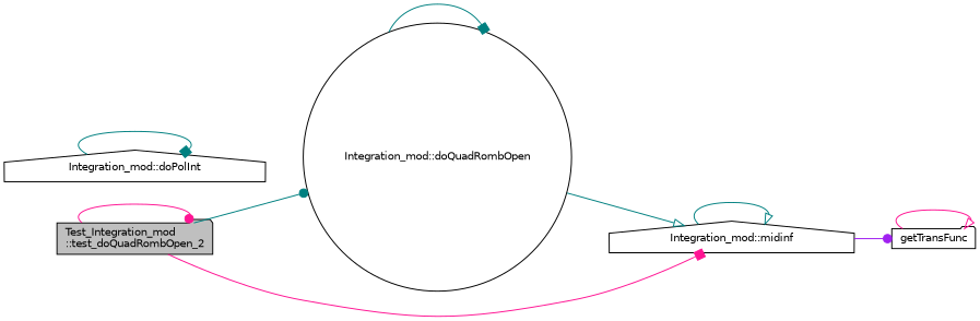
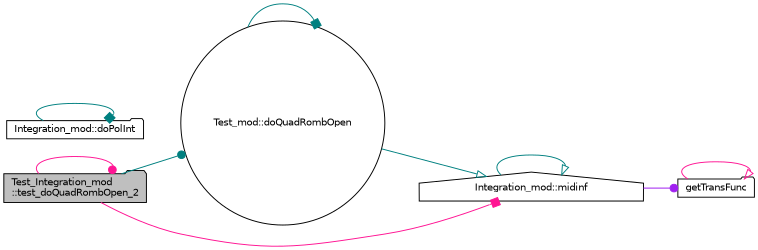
  digraph {
    rankdir=LR
    node [color=black fillcolor=white fontname=Helvetica fontsize=10 shape=folder style=filled]
    edge [arrowhead=dot color=teal fontname=Helvetica fontsize=10 labelfontname=Helvetica labelfontsize=10 style=solid]
    n1 [fillcolor=grey75 fontcolor=black height=0.2 label="Test_Integration_mod\l::test_doQuadRombOpen_2" width=0.4]
-   n2 [height=0.2 label="Integration_mod::doQuadRombOpen" shape=circle width=0.4]
+   n2 [height=0.2 label="Test_mod::doQuadRombOpen" shape=circle width=0.4]
    n3 [height=0.2 label="Integration_mod::midinf" shape=house width=0.4]
    n4 [height=0.2 label=getTransFunc width=0.4]
-   n5 [height=0.2 label="Integration_mod::doPolInt" shape=house width=0.4]
+   n5 [height=0.2 label="Integration_mod::doPolInt" width=0.4]
    n1 -> n1 [color=deeppink]
    n1 -> n2
    n1 -> n3 [arrowhead=box color=deeppink]
    n2 -> n2 [arrowhead=box]
    n2 -> n3 [arrowhead=onormal]
    n3 -> n3 [arrowhead=onormal]
    n3 -> n4 [color=purple]
    n4 -> n4 [arrowhead=onormal color=deeppink]
    n5 -> n5 [arrowhead=box]
  }
